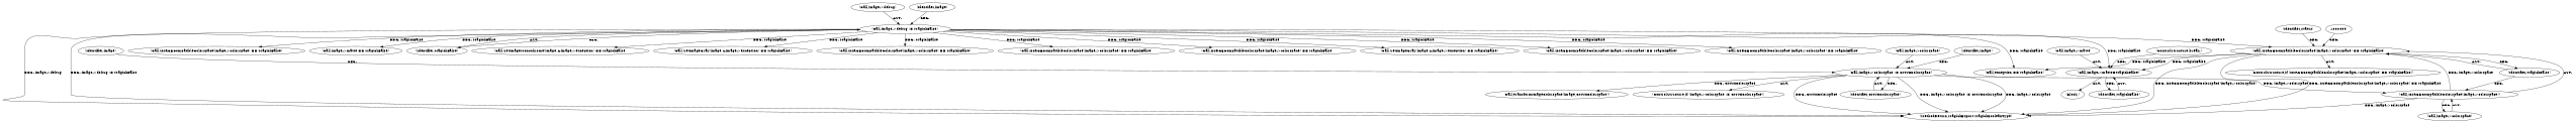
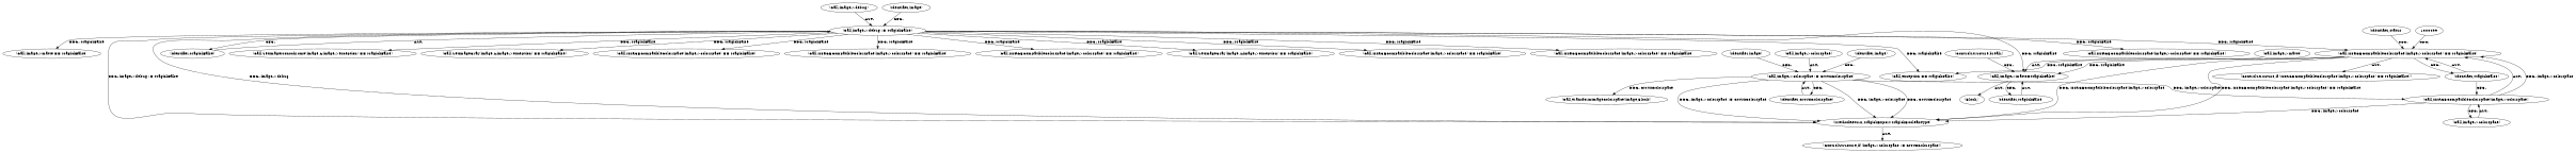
  digraph {
    n1 [label="(Call,image->matte=MagickFalse)"]
    n2 [label="(Identifier,MagickFalse)"]
    n3 [label="(Block,)"]
    n4 [label="(MethodReturn,MagickExport MagickBooleanType)"]
    n5 [label="(Call,IssRGBCompatibleColorspace(image->colorspace) == MagickFalse)"]
    n6 [label="(ControlStructure,if (IssRGBCompatibleColorspace(image->colorspace) == MagickFalse))"]
    n7 [label="(Identifier,MagickFalse)"]
    n8 [label="(Call,exception == MagickFalse)"]
    n9 [label="(Call,IssRGBCompatibleColorspace(image->colorspace))"]
    n10 [label="(Call,image->colorspace)"]
    n11 [label="(Call,image->colorspace != CMYKColorspace)"]
    n12 [label="(Identifier,CMYKColorspace)"]
-   n13 [label="(Call,TransformImageColorspace(image,CMYKColorspace))"]
+   n13 [label="(Call,TransformImageColorspace(image,Block))"]
    n14 [label="(ControlStructure,if (image->colorspace != CMYKColorspace))"]
    n15 [label="(Call,image->debug != MagickFalse)"]
    n16 [label="(Call,IssRGBCompatibleColorspace(image->colorspace) == MagickFalse)"]
    n17 [label="(Call,image->matte == MagickFalse)"]
    n18 [label="(Identifier,MagickFalse)"]
    n19 [label="(Call,SetImageMonochrome(image,&image->exception) == MagickFalse)"]
    n20 [label="(Call,SetImageGray(image,&image->exception) == MagickFalse)"]
    n21 [label="(Call,IssRGBCompatibleColorspace(image->colorspace) == MagickFalse)"]
    n22 [label="(Call,IssRGBCompatibleColorspace(image->colorspace) == MagickFalse)"]
    n23 [label="(Call,IssRGBCompatibleColorspace(image->colorspace) == MagickFalse)"]
    n24 [label="(Call,SetImageGray(image,&image->exception) == MagickFalse)"]
    n25 [label="(Call,IssRGBCompatibleColorspace(image->colorspace) == MagickFalse)"]
    n26 [label="(Call,IssRGBCompatibleColorspace(image->colorspace) == MagickFalse)"]
    n27 [label="(Identifier,image)"]
    n28 [label="(Identifier,status)"]
    n29 [label="(Call,image->colorspace)"]
    n30 [label="(ControlStructure,break;)"]
    n31 [label="(Call,image->debug)"]
    n32 [label="(Call,image->matte)"]
    n33 [label="(Identifier,image)"]
    n34 [label="(Identifier,image)"]
    1000499
    n1 -> n2 [label="CFG: "]
    n1 -> n3 [label="AST: "]
    n2 -> n1 [label="AST: "]
    n5 -> n1 [label="DDG: MagickFalse"]
    n5 -> n4 [label="DDG: IssRGBCompatibleColorspace(image->colorspace)"]
    n5 -> n4 [label="DDG: IssRGBCompatibleColorspace(image->colorspace) == MagickFalse"]
    n5 -> n6 [label="AST: "]
    n5 -> n7 [label="CFG: "]
    n5 -> n8 [label="DDG: MagickFalse"]
    n7 -> n5 [label="AST: "]
    n7 -> n9 [label="CFG: "]
    n9 -> n4 [label="DDG: image->colorspace"]
    n9 -> n5 [label="AST: "]
    n9 -> n5 [label="DDG: image->colorspace"]
    n9 -> n10 [label="CFG: "]
    n10 -> n9 [label="AST: "]
    n11 -> n4 [label="DDG: image->colorspace"]
    n11 -> n4 [label="DDG: CMYKColorspace"]
    n11 -> n4 [label="DDG: image->colorspace != CMYKColorspace"]
    n11 -> n9 [label="DDG: image->colorspace"]
    n11 -> n12 [label="CFG: "]
    n11 -> n13 [label="DDG: CMYKColorspace"]
-   n11 -> n14 [label="AST: "]
+   n4 -> n14 [label="AST: "]
    n12 -> n11 [label="AST: "]
    n15 -> n1 [label="DDG: MagickFalse"]
    n15 -> n4 [label="DDG: image->debug != MagickFalse"]
    n15 -> n4 [label="DDG: image->debug"]
    n15 -> n5 [label="DDG: MagickFalse"]
    n15 -> n8 [label="DDG: MagickFalse"]
    n15 -> n16 [label="DDG: MagickFalse"]
    n15 -> n17 [label="DDG: MagickFalse"]
    n15 -> n18 [label="CFG: "]
    n15 -> n19 [label="DDG: MagickFalse"]
    n15 -> n20 [label="DDG: MagickFalse"]
    n15 -> n21 [label="DDG: MagickFalse"]
    n15 -> n22 [label="DDG: MagickFalse"]
    n15 -> n23 [label="DDG: MagickFalse"]
    n15 -> n24 [label="DDG: MagickFalse"]
    n15 -> n25 [label="DDG: MagickFalse"]
    n15 -> n26 [label="DDG: MagickFalse"]
    n18 -> n15 [label="AST: "]
    n27 -> n11 [label="CFG: "]
    n28 -> n5 [label="CFG: "]
    n29 -> n11 [label="AST: "]
    n30 -> n1 [label="CFG: "]
    n31 -> n15 [label="AST: "]
    n32 -> n1 [label="AST: "]
    n33 -> n11 [label="CFG: "]
    n34 -> n15 [label="CFG: "]
    1000499 -> n5 [label="CFG: "]
  }
